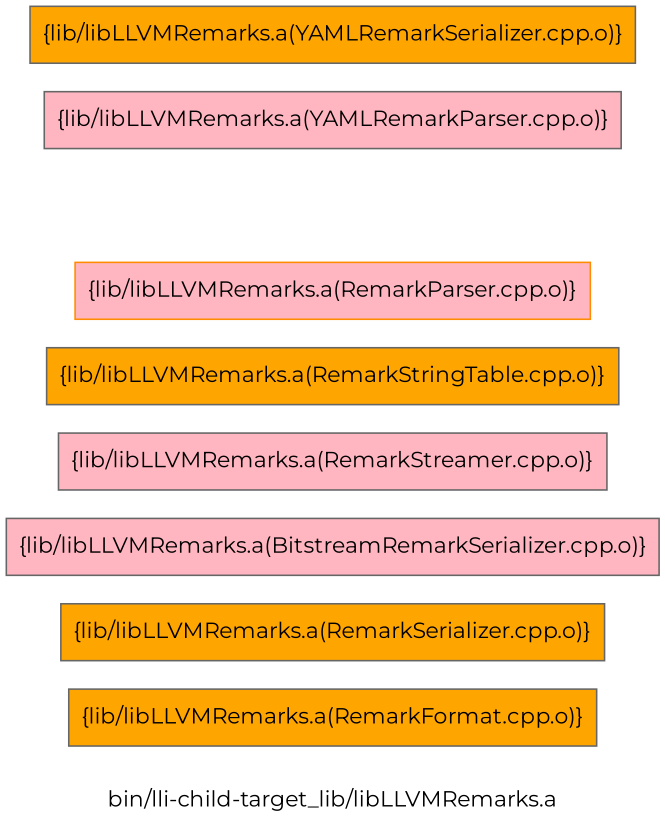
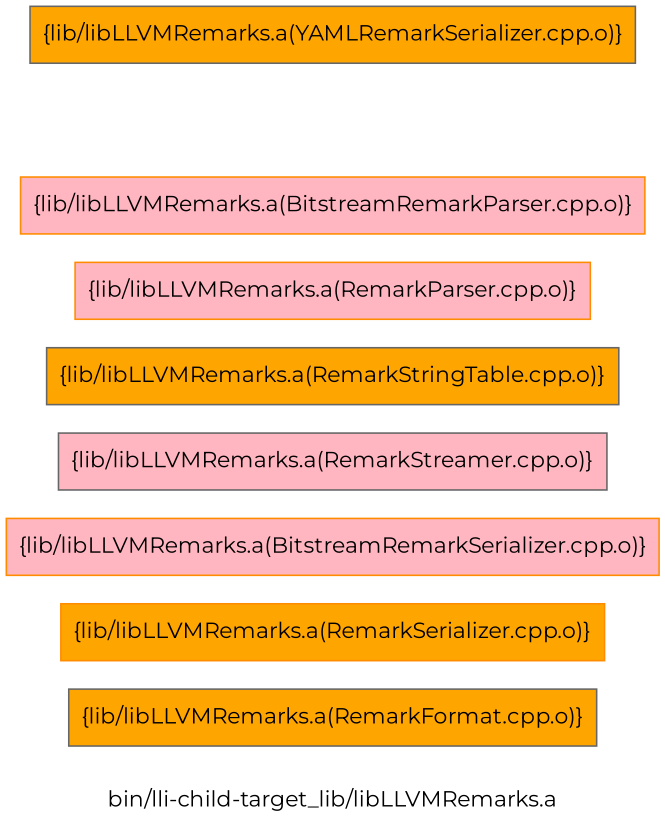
  digraph {
    label="bin/lli-child-target_lib/libLLVMRemarks.a"
    rankdir=LR
    fontname=Montserrat
    node [group=0 shape=box style=filled fillcolor=lightpink color=gray40 fontname=Montserrat]
    n1 [label="{lib/libLLVMRemarks.a(RemarkFormat.cpp.o)}" fillcolor=orange]
-   n2 [label="{lib/libLLVMRemarks.a(RemarkSerializer.cpp.o)}" fillcolor=orange]
-   n3 [label="{lib/libLLVMRemarks.a(BitstreamRemarkSerializer.cpp.o)}"]
+   n2 [label="{lib/libLLVMRemarks.a(RemarkSerializer.cpp.o)}" fillcolor=orange color=darkorange]
+   n3 [label="{lib/libLLVMRemarks.a(BitstreamRemarkSerializer.cpp.o)}" color=darkorange]
    n4 [label="{lib/libLLVMRemarks.a(RemarkStreamer.cpp.o)}"]
    n5 [label="{lib/libLLVMRemarks.a(RemarkStringTable.cpp.o)}" fillcolor=orange]
    n6 [label="{lib/libLLVMRemarks.a(RemarkParser.cpp.o)}" color=darkorange]
-   n8 [label="{lib/libLLVMRemarks.a(YAMLRemarkParser.cpp.o)}"]
+   n7 [label="{lib/libLLVMRemarks.a(BitstreamRemarkParser.cpp.o)}" color=darkorange]
    n9 [label="{lib/libLLVMRemarks.a(YAMLRemarkSerializer.cpp.o)}" fillcolor=orange]
  }
